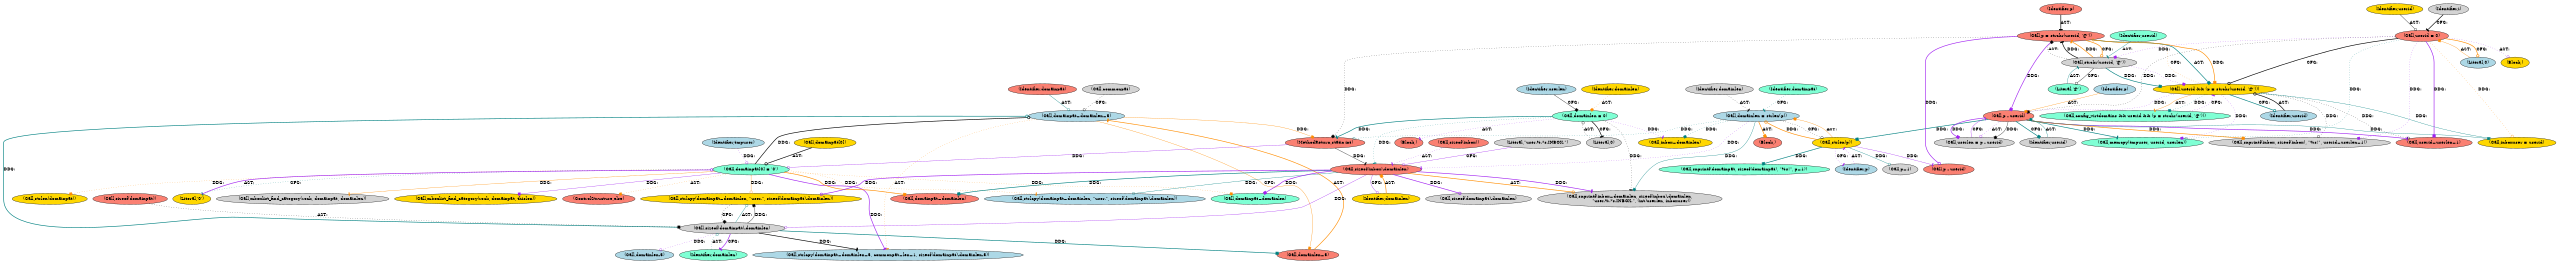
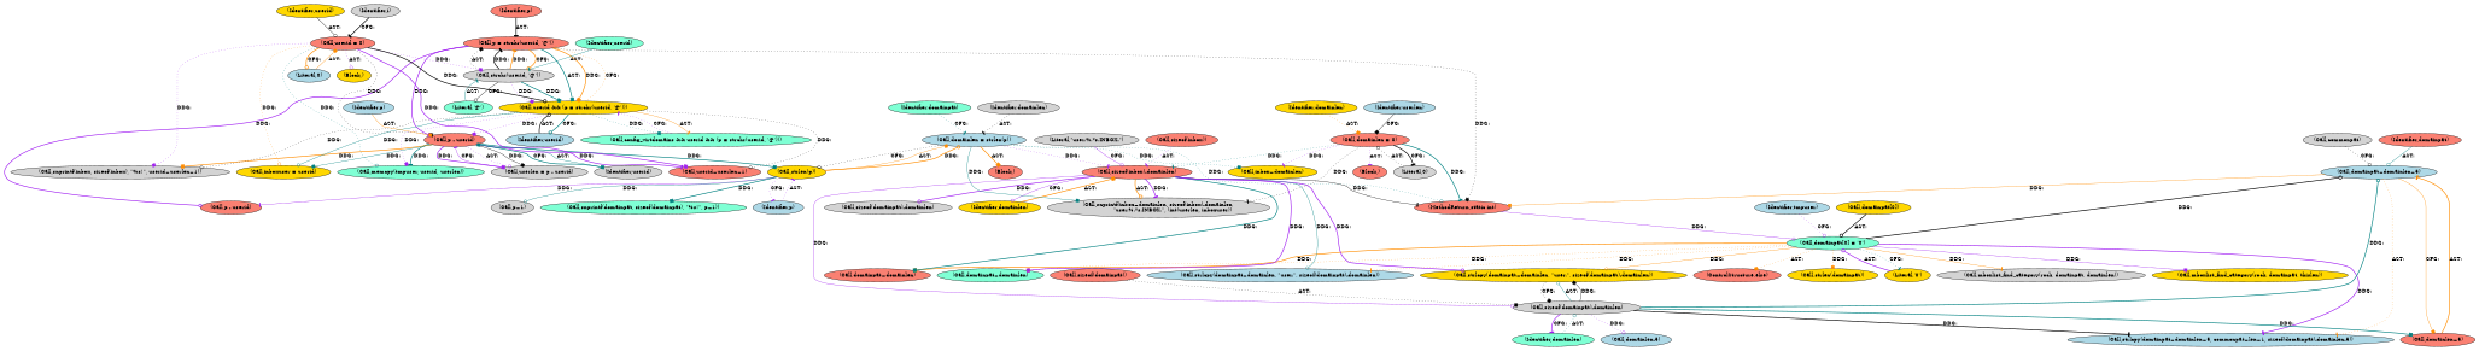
  digraph {
    node [fillcolor=salmon style=filled]
    edge [arrowhead=box color=purple style=dotted]
    n1 [fillcolor=lightblue label="(Call,domainpat+domainlen+5)"]
    n2 [label="(MethodReturn,static int)"]
    n3 [fillcolor=lightblue label="(Call,strlcpy(domainpat+domainlen+5, commonpat+len+1, sizeof(domainpat)-domainlen-5))"]
    n4 [label="(Call,domainlen+5)"]
    n5 [fillcolor=aquamarine label="(Call,domainpat[0] = '\0')"]
    n6 [label="(Call,domainpat+domainlen)"]
    n7 [fillcolor=gold label="(Call,strlcpy(domainpat+domainlen, \"user.\", sizeof(domainpat)-domainlen))"]
    n8 [fillcolor=gold label="(Call,strlen(domainpat))"]
    n9 [fillcolor=gold label="(Literal,'\0')"]
    n10 [fillcolor=lightgrey label="(Call,mboxlist_find_category(rock, domainpat, domainlen))"]
    n11 [fillcolor=gold label="(Call,mboxlist_find_category(rock, domainpat, thislen))"]
    n12 [fillcolor=lightblue label="(Call,strlcpy(domainpat+domainlen, \"user.\", sizeof(domainpat)-domainlen))"]
    n13 [label="(ControlStructure,else)"]
    n14 [fillcolor=aquamarine label="(Call,domainpat+domainlen)"]
    n15 [fillcolor=lightgrey label="(Call,sizeof(domainpat)-domainlen)"]
    n16 [fillcolor=lightblue label="(Call,domainlen-5)"]
    n17 [fillcolor=aquamarine label="(Identifier,domainlen)"]
    n18 [label="(Call,sizeof(inbox)-domainlen)"]
    n19 [fillcolor=lightgrey label="(Call,sizeof(domainpat)-domainlen)"]
    n20 [fillcolor=gold label="(Identifier,domainlen)"]
    n21 [fillcolor=lightgrey label="(Call,snprintf(inbox+domainlen, sizeof(inbox)-domainlen,\n                 \"user.%.*s.INBOX.\", (int)userlen, inboxuser))"]
-   n22 [fillcolor=aquamarine label="(Call,domainlen = 0)"]
+   n22 [label="(Call,domainlen = 0)"]
    n23 [fillcolor=lightgrey label="(Literal,0)"]
    n24 [fillcolor=gold label="(Call,inbox+domainlen)"]
    n25 [label="(Block,)"]
    n26 [fillcolor=lightblue label="(Call,domainlen = strlen(p))"]
    n27 [fillcolor=gold label="(Call,strlen(p))"]
    n28 [label="(Block,)"]
    n29 [fillcolor=aquamarine label="(Call,snprintf(domainpat, sizeof(domainpat), \"%s!\", p+1))"]
    n30 [label="(Call,p - userid)"]
    n31 [fillcolor=lightblue label="(Identifier,p)"]
    n32 [fillcolor=lightgrey label="(Call,p+1)"]
    n33 [label="(Call,p - userid)"]
    n34 [label="(Call,userid+userlen+1)"]
    n35 [fillcolor=lightgrey label="(Call,userlen = p - userid)"]
    n36 [fillcolor=aquamarine label="(Call,memcpy(tmpuser, userid, userlen))"]
    n37 [fillcolor=lightgrey label="(Call,snprintf(inbox, sizeof(inbox), \"%s!\", userid+userlen+1))"]
    n38 [fillcolor=gold label="(Call,inboxuser = userid)"]
    n39 [fillcolor=lightgrey label="(Identifier,userid)"]
    n40 [label="(Call,p = strchr(userid, '@'))"]
    n41 [fillcolor=lightgrey label="(Call,strchr(userid, '@'))"]
    n42 [fillcolor=gold label="(Call,userid && (p = strchr(userid, '@')))"]
    n43 [fillcolor=aquamarine label="(Literal,'@')"]
    n44 [fillcolor=lightblue label="(Identifier,userid)"]
    n45 [fillcolor=aquamarine label="(Call,config_virtdomains && userid && (p = strchr(userid, '@')))"]
    n46 [label="(Call,userid = 0)"]
    n47 [fillcolor=lightblue label="(Literal,0)"]
    n48 [fillcolor=gold label="(Block,)"]
    n49 [fillcolor=lightgrey label="(Identifier,i)"]
    n50 [label="(Identifier,p)"]
    n51 [fillcolor=lightgrey label="(Call,commonpat)"]
    n52 [fillcolor=lightblue label="(Identifier,tmpuser)"]
    n53 [label="(Call,sizeof(domainpat))"]
    n54 [label="(Call,sizeof(inbox))"]
    n55 [fillcolor=aquamarine label="(Identifier,domainpat)"]
    n56 [fillcolor=lightgrey label="(Identifier,domainlen)"]
    n57 [fillcolor=gold label="(Identifier,domainlen)"]
    n58 [fillcolor=lightblue label="(Identifier,p)"]
    n59 [fillcolor=gold label="(Identifier,userid)"]
    n60 [fillcolor=lightblue label="(Identifier,userlen)"]
    n61 [fillcolor=lightgrey label="(Literal,\"user.%.*s.INBOX.\")"]
    n62 [label="(Identifier,domainpat)"]
    n63 [fillcolor=gold label="(Call,domainpat[0])"]
    n64 [fillcolor=aquamarine label="(Identifier,userid)"]
    n1 -> n2 [color=darkorange label="DDG: " style=solid]
    n1 -> n3 [arrowhead=tee color=darkorange label="AST: "]
    n1 -> n4 [color=darkorange label="CFG: " style=solid]
    n2 -> n5 [arrowhead=odot label="DDG: " style=solid]
    n4 -> n1 [arrowhead=tee color=darkorange label="AST: " style=bold]
    n5 -> n1 [arrowhead=odot color=black label="DDG: " style=bold]
    n5 -> n3 [arrowhead=tee label="DDG: " style=bold]
    n5 -> n6 [color=darkorange label="DDG: " style=bold]
    n5 -> n7 [arrowhead=odot color=darkorange label="DDG: " style=solid]
    n5 -> n8 [color=darkorange label="DDG: "]
    n5 -> n9 [arrowhead=tee color=teal label="CFG: "]
    n5 -> n10 [arrowhead=tee color=darkorange label="DDG: " style=solid]
    n5 -> n11 [label="DDG: " style=solid]
    n5 -> n12 [arrowhead=tee color=darkorange label="DDG: "]
    n5 -> n13 [color=darkorange label="AST: "]
    n5 -> n14 [color=darkorange label="DDG: "]
    n7 -> n15 [color=black label="CFG: "]
    n9 -> n5 [arrowhead=odot label="AST: " style=bold]
    n15 -> n1 [arrowhead=odot color=teal label="DDG: " style=bold]
    n15 -> n3 [arrowhead=tee color=black label="DDG: " style=bold]
    n15 -> n4 [color=teal label="DDG: " style=bold]
    n15 -> n7 [arrowhead=odot color=teal label="AST: " style=solid]
    n15 -> n7 [color=black label="DDG: " style=solid]
    n15 -> n16 [arrowhead=odot label="DDG: "]
    n15 -> n17 [arrowhead=tee label="CFG: " style=bold]
    n17 -> n15 [arrowhead=odot color=teal label="AST: "]
-   n2 -> n18 [arrowhead=tee color=black label="DDG: " style=solid]
+   n18 -> n2 [arrowhead=tee color=black label="DDG: " style=solid]
    n18 -> n6 [color=teal label="DDG: " style=bold]
    n18 -> n7 [arrowhead=odot label="DDG: " style=bold]
    n18 -> n12 [arrowhead=odot color=teal label="DDG: " style=solid]
    n18 -> n14 [label="DDG: " style=bold]
    n18 -> n15 [arrowhead=odot label="DDG: " style=solid]
    n18 -> n19 [arrowhead=odot label="DDG: " style=bold]
    n18 -> n20 [arrowhead=odot label="CFG: " style=solid]
    n18 -> n21 [arrowhead=odot color=darkorange label="AST: " style=bold]
    n18 -> n21 [arrowhead=tee label="DDG: " style=bold]
    n20 -> n18 [color=darkorange label="AST: " style=bold]
    n22 -> n2 [arrowhead=tee color=teal label="DDG: " style=bold]
    n22 -> n18 [arrowhead=tee color=teal label="DDG: "]
    n22 -> n21 [arrowhead=tee color=black label="DDG: "]
    n22 -> n23 [arrowhead=tee color=black label="CFG: " style=bold]
    n22 -> n24 [arrowhead=tee label="DDG: "]
    n22 -> n25 [arrowhead=tee label="AST: "]
    n23 -> n22 [arrowhead=odot color=black label="AST: "]
    n26 -> n2 [arrowhead=odot color=teal label="DDG: "]
    n26 -> n18 [arrowhead=tee label="DDG: "]
    n26 -> n21 [color=teal label="DDG: " style=solid]
    n26 -> n24 [color=teal label="DDG: "]
    n26 -> n27 [arrowhead=odot color=black label="CFG: "]
    n26 -> n28 [color=darkorange label="AST: " style=bold]
    n27 -> n26 [color=darkorange label="AST: " style=solid]
    n27 -> n26 [arrowhead=odot color=darkorange label="DDG: " style=bold]
    n27 -> n29 [color=teal label="DDG: " style=bold]
    n27 -> n30 [arrowhead=tee label="DDG: " style=solid]
    n27 -> n31 [arrowhead=tee label="CFG: "]
    n27 -> n32 [arrowhead=odot color=teal label="DDG: " style=solid]
    n31 -> n27 [arrowhead=tee label="AST: "]
    n33 -> n27 [color=teal label="DDG: " style=bold]
    n33 -> n34 [arrowhead=tee label="DDG: " style=bold]
    n33 -> n35 [arrowhead=odot label="AST: "]
    n33 -> n35 [color=black label="DDG: " style=solid]
    n33 -> n35 [label="DDG: " style=bold]
    n33 -> n36 [arrowhead=tee color=teal label="DDG: " style=bold]
    n33 -> n37 [color=darkorange label="DDG: " style=bold]
    n33 -> n38 [color=teal label="DDG: " style=solid]
    n33 -> n39 [color=teal label="CFG: " style=bold]
    n35 -> n33 [arrowhead=tee label="CFG: " style=solid]
    n39 -> n33 [color=teal label="AST: " style=solid]
    n40 -> n2 [color=black label="DDG: "]
    n40 -> n30 [arrowhead=odot label="DDG: " style=bold]
    n40 -> n33 [label="DDG: " style=bold]
    n40 -> n41 [arrowhead=odot color=darkorange label="CFG: " style=bold]
    n40 -> n42 [color=teal label="AST: " style=bold]
    n40 -> n42 [color=darkorange label="DDG: " style=bold]
    n41 -> n40 [color=black label="AST: "]
    n41 -> n40 [arrowhead=tee color=black label="DDG: " style=bold]
    n41 -> n40 [arrowhead=tee color=darkorange label="DDG: " style=bold]
    n41 -> n42 [label="DDG: "]
    n41 -> n42 [color=teal label="DDG: " style=bold]
    n41 -> n43 [arrowhead=odot color=black label="CFG: " style=solid]
    n42 -> n33 [label="DDG: "]
    n42 -> n34 [arrowhead=odot color=black label="DDG: "]
    n42 -> n36 [label="DDG: "]
    n42 -> n37 [arrowhead=odot color=black label="DDG: "]
    n42 -> n38 [arrowhead=odot color=teal label="DDG: " style=solid]
    n42 -> n40 [arrowhead=odot color=darkorange label="CFG: "]
    n42 -> n44 [arrowhead=odot color=teal label="CFG: " style=bold]
    n42 -> n45 [arrowhead=tee color=darkorange label="AST: " style=solid]
    n42 -> n45 [color=teal label="DDG: "]
    n43 -> n41 [arrowhead=tee color=teal label="AST: " style=solid]
    n44 -> n42 [arrowhead=odot color=black label="AST: " style=bold]
    n45 -> n42 [arrowhead=tee label="CFG: "]
    n46 -> n33 [color=black label="DDG: "]
    n46 -> n34 [label="DDG: " style=bold]
    n46 -> n36 [arrowhead=odot color=teal label="DDG: "]
    n46 -> n37 [label="DDG: "]
    n46 -> n38 [arrowhead=odot color=darkorange label="DDG: "]
    n46 -> n41 [label="DDG: "]
-   n46 -> n42 [arrowhead=odot color=black label="CFG: " style=bold]
+   n46 -> n42 [arrowhead=odot color=black label="DDG: " style=bold]
    n46 -> n47 [arrowhead=odot color=darkorange label="CFG: " style=bold]
    n46 -> n48 [arrowhead=odot label="AST: "]
    n47 -> n46 [color=darkorange label="AST: " style=solid]
    n49 -> n46 [arrowhead=tee color=black label="CFG: " style=bold]
    n50 -> n40 [arrowhead=tee color=black label="AST: " style=bold]
    n51 -> n1 [arrowhead=odot color=black label="CFG: "]
-   n52 -> n5 [arrowhead=odot label="DDG: "]
+   n52 -> n5 [arrowhead=odot label="CFG: "]
    n53 -> n15 [color=black label="AST: "]
    n54 -> n18 [arrowhead=tee label="AST: "]
    n55 -> n26 [arrowhead=tee color=teal label="CFG: "]
    n56 -> n26 [arrowhead=tee color=black label="AST: "]
    n57 -> n22 [color=darkorange label="AST: "]
    n58 -> n33 [color=darkorange label="AST: " style=solid]
    n59 -> n46 [arrowhead=odot color=black label="AST: " style=solid]
    n60 -> n22 [color=black label="CFG: " style=solid]
    n61 -> n18 [arrowhead=odot label="CFG: " style=solid]
    n62 -> n1 [arrowhead=odot color=teal label="AST: " style=solid]
    n63 -> n5 [arrowhead=odot color=black label="AST: " style=bold]
    n64 -> n41 [arrowhead=tee color=teal label="AST: " style=solid]
  }
